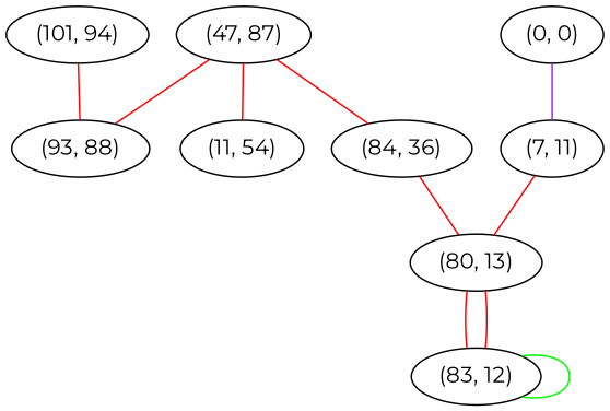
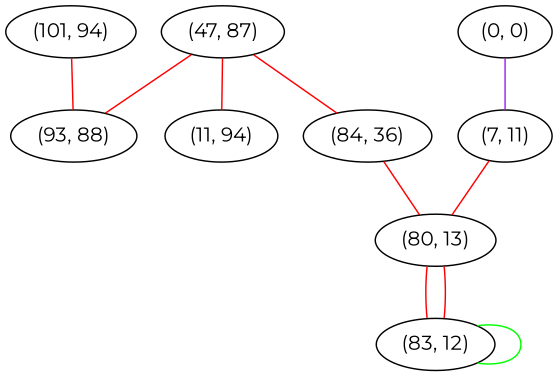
  graph {
    fontname=Montserrat
    node [fontname=Montserrat]
    edge [color=red fontname=Montserrat weight=1]
    n1 [label="(93, 88)"]
    "(101, 94)"
    "(0, 0)"
    "(7, 11)"
    "(80, 13)"
    "(47, 87)"
-   "(11, 94)" [label="(11, 54)"]
+   "(11, 94)"
    "(84, 36)"
    n9 [label="(83, 12)"]
    "(101, 94)" -- n1
    "(0, 0)" -- "(7, 11)" [color=purple weight=4]
    "(7, 11)" -- "(80, 13)"
    "(80, 13)" -- n9
    "(80, 13)" -- n9
    "(47, 87)" -- n1
    "(47, 87)" -- "(11, 94)"
    "(47, 87)" -- "(84, 36)"
    "(84, 36)" -- "(80, 13)"
    n9 -- n9 [color=green weight=2]
  }
